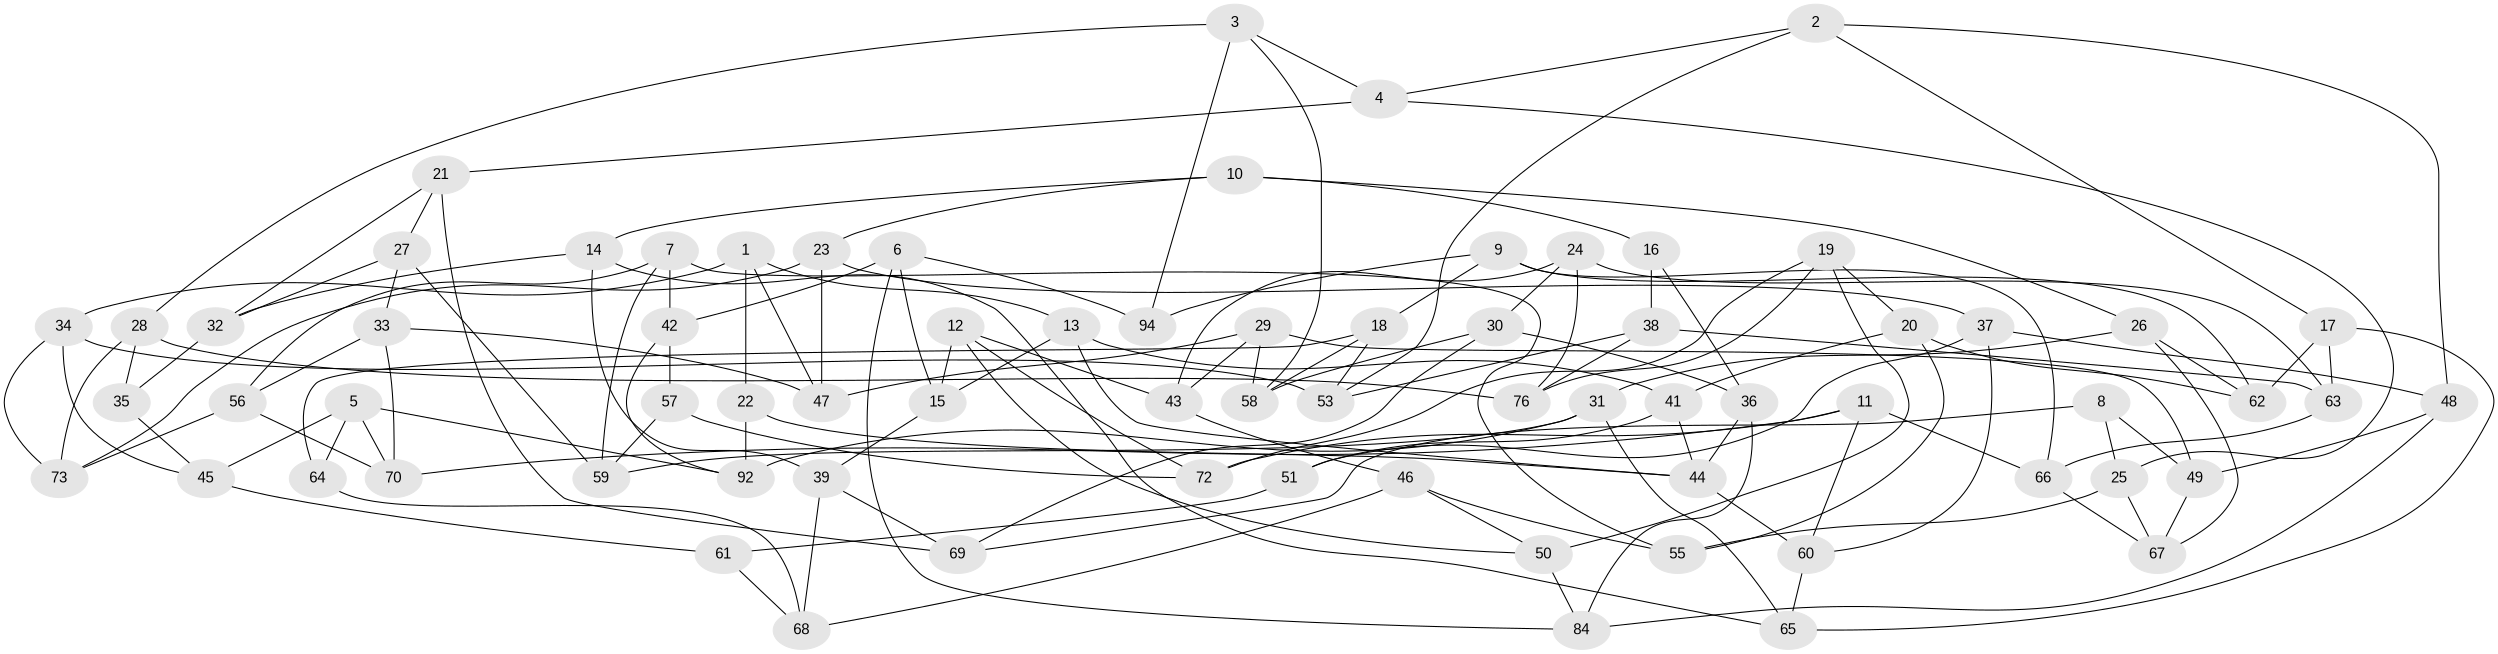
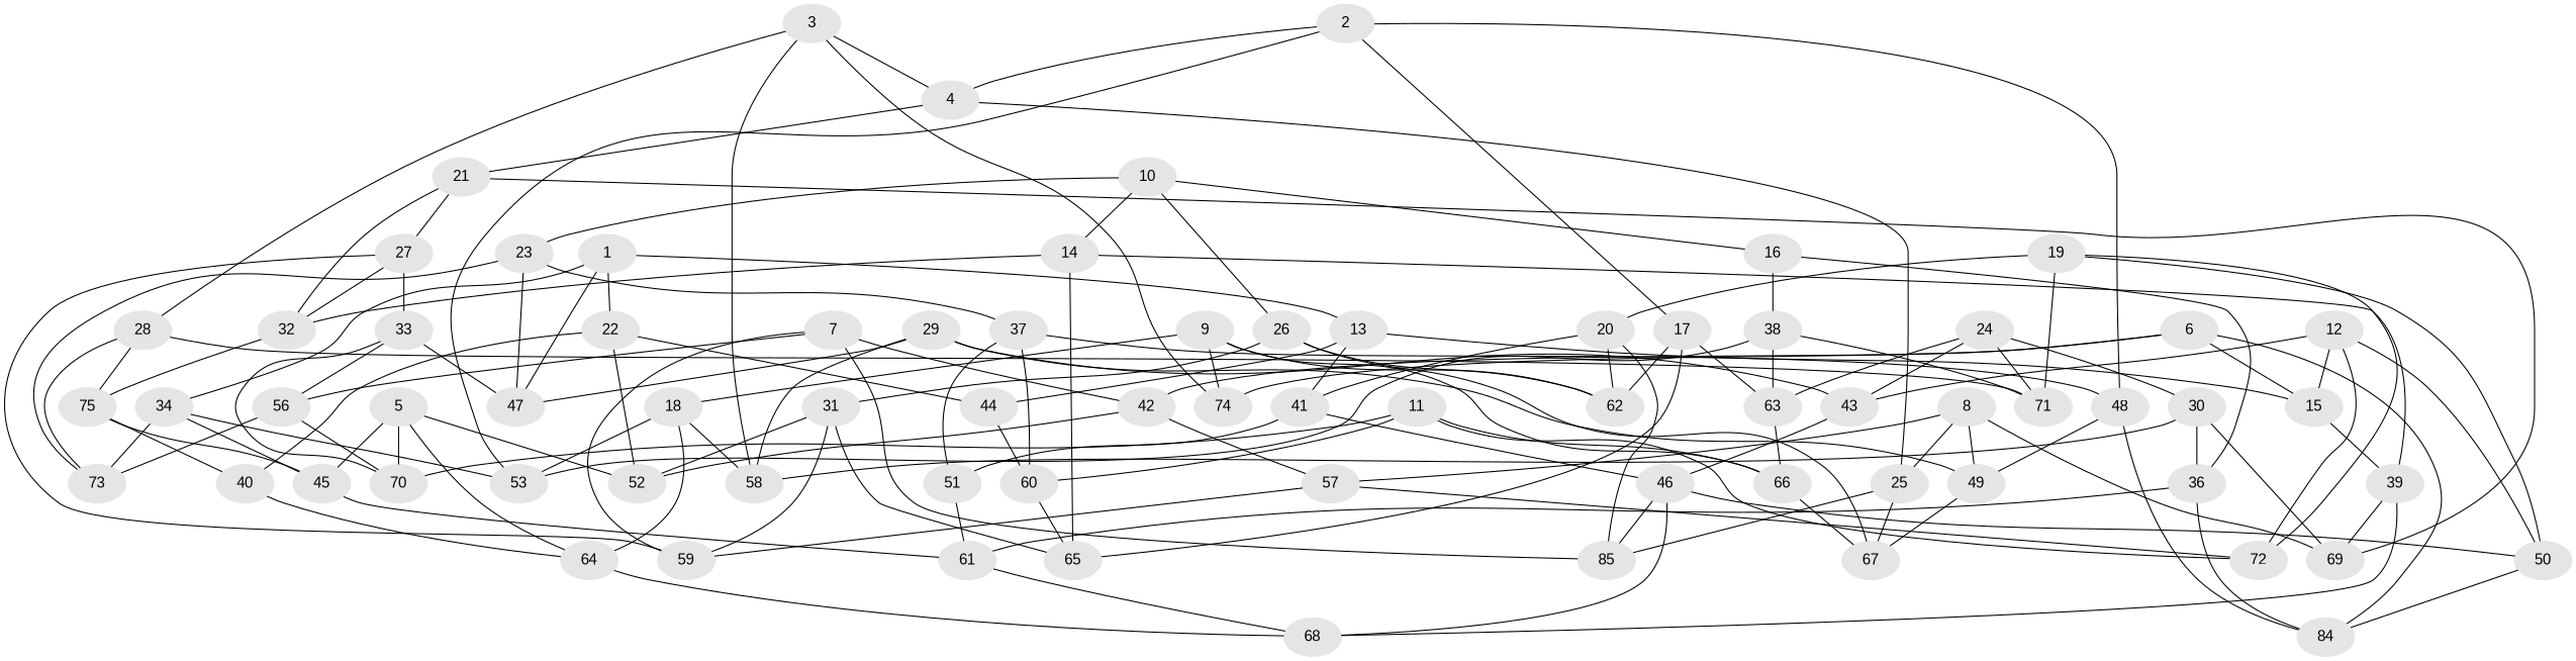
  graph {
    fontname="Liberation Sans"
    node [color=gray90 fontname="Liberation Sans" style=filled]
    edge [fontname="Liberation Sans"]
    1
    13
    22
    34
    47
    15
    41
    44
-   52 [label=92]
+   52
+   40
    53
    45
    73
    2
    4
    17
    48
    21
    25
    62
    65
    63
    n23 [label=84]
    49
    3
    28
    58
-   74 [label=94]
-   71 [label=76]
-   35
+   74
+   71
+   35 [label=75]
    69
    32
    27
-   55
+   55 [label=85]
    67
    5
    64
    70
    61
    68
    6
    42
    39
    57
    7
    56
    59
    8
    72
    9
    18
    66
    10
    14
    16
    23
    26
    36
    38
    37
    31
    11
    60
    12
    43
    50
    46
    51
    19
    20
    33
    24
    30
    29
    1 -- 13
    1 -- 22
    1 -- 34
    1 -- 47
    13 -- 15
    13 -- 41
    13 -- 44
    22 -- 44
    22 -- 52
+   22 -- 40
    34 -- 53
    34 -- 45
    34 -- 73
    15 -- 39
-   41 -- 44
+   41 -- 46
    41 -- 51
    44 -- 60
+   40 -- 64
    45 -- 61
    2 -- 53
    2 -- 4
    2 -- 17
    2 -- 48
    4 -- 21
    4 -- 25
    17 -- 62
    17 -- 65
    17 -- 63
    48 -- n23
    48 -- 49
    21 -- 69
    21 -- 32
    21 -- 27
    25 -- 55
    25 -- 67
    63 -- 66
    49 -- 67
    3 -- 4
    3 -- 28
    3 -- 58
    3 -- 74
    28 -- 73
    28 -- 71
    28 -- 35
+   35 -- 40
    35 -- 45
    32 -- 35
    27 -- 32
    27 -- 59
    27 -- 33
    5 -- 52
    5 -- 45
    5 -- 64
    5 -- 70
    64 -- 68
    61 -- 68
    6 -- 15
    6 -- n23
    6 -- 74
    6 -- 42
    42 -- 52
    42 -- 57
    39 -- 69
    39 -- 68
    57 -- 59
    57 -- 72
    7 -- 55
    7 -- 42
    7 -- 56
    7 -- 59
    56 -- 73
    56 -- 70
    8 -- 25
    8 -- 49
    8 -- 69
+   8 -- 57
    9 -- 62
    9 -- 74
    9 -- 18
    9 -- 66
    18 -- 53
    18 -- 58
    18 -- 64
    66 -- 67
    10 -- 14
    10 -- 16
    10 -- 23
    10 -- 26
    14 -- 65
    14 -- 32
    14 -- 39
    16 -- 36
    16 -- 38
    23 -- 47
    23 -- 73
    23 -- 37
    26 -- 62
    26 -- 67
    26 -- 31
    36 -- n23
-   36 -- 44
+   36 -- 61
    38 -- 53
    38 -- 63
    38 -- 71
    37 -- 48
    37 -- 60
    37 -- 51
    31 -- 52
    31 -- 65
    31 -- 59
    11 -- 70
    11 -- 72
    11 -- 66
    11 -- 60
    60 -- 65
    12 -- 15
    12 -- 72
    12 -- 43
    12 -- 50
    43 -- 46
    50 -- n23
    46 -- 55
    46 -- 68
    46 -- 50
    51 -- 61
    19 -- 71
    19 -- 72
    19 -- 50
    19 -- 20
    20 -- 41
    20 -- 62
    20 -- 55
    33 -- 47
    33 -- 70
    33 -- 56
    24 -- 63
    24 -- 71
    24 -- 43
    24 -- 30
    30 -- 58
    30 -- 69
    30 -- 36
    29 -- 47
    29 -- 49
    29 -- 58
    29 -- 43
  }
